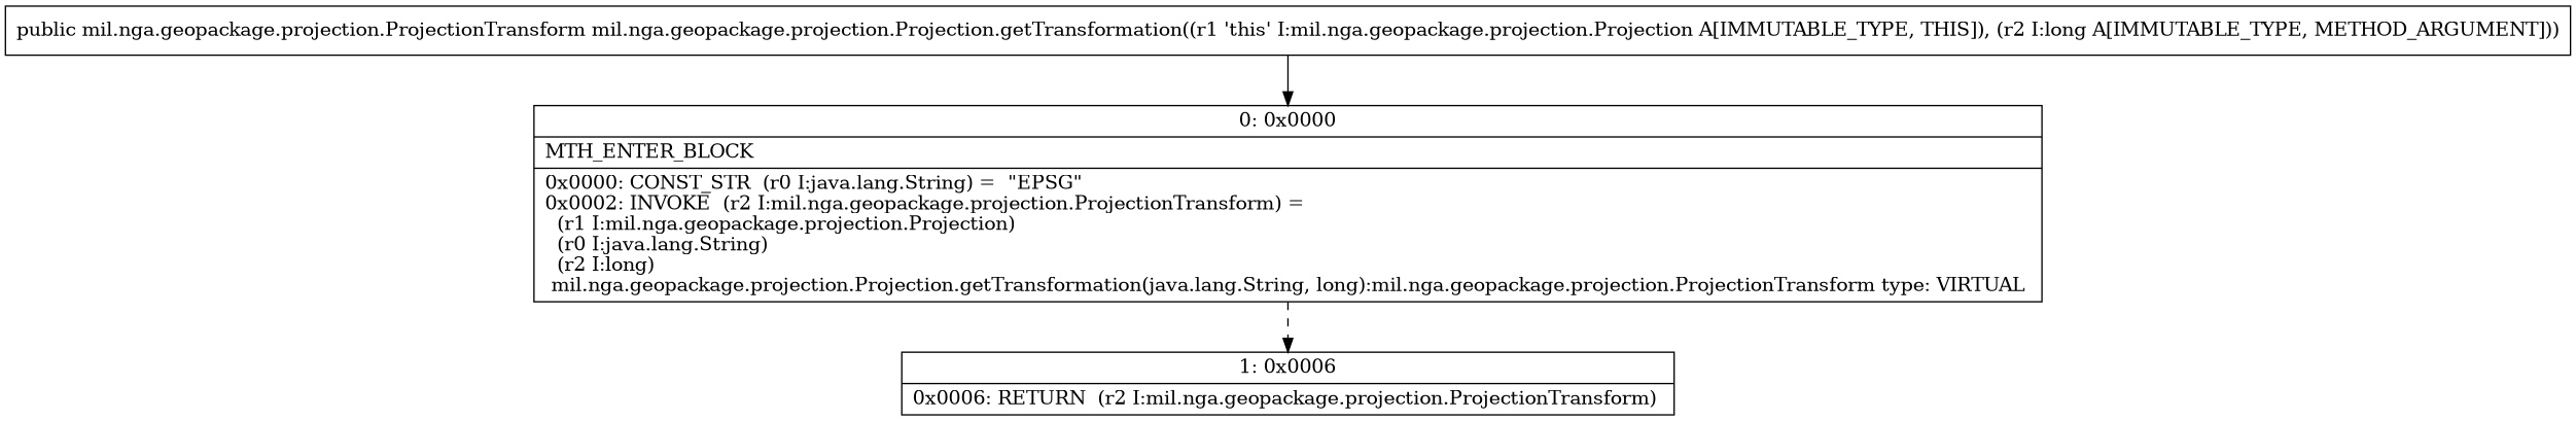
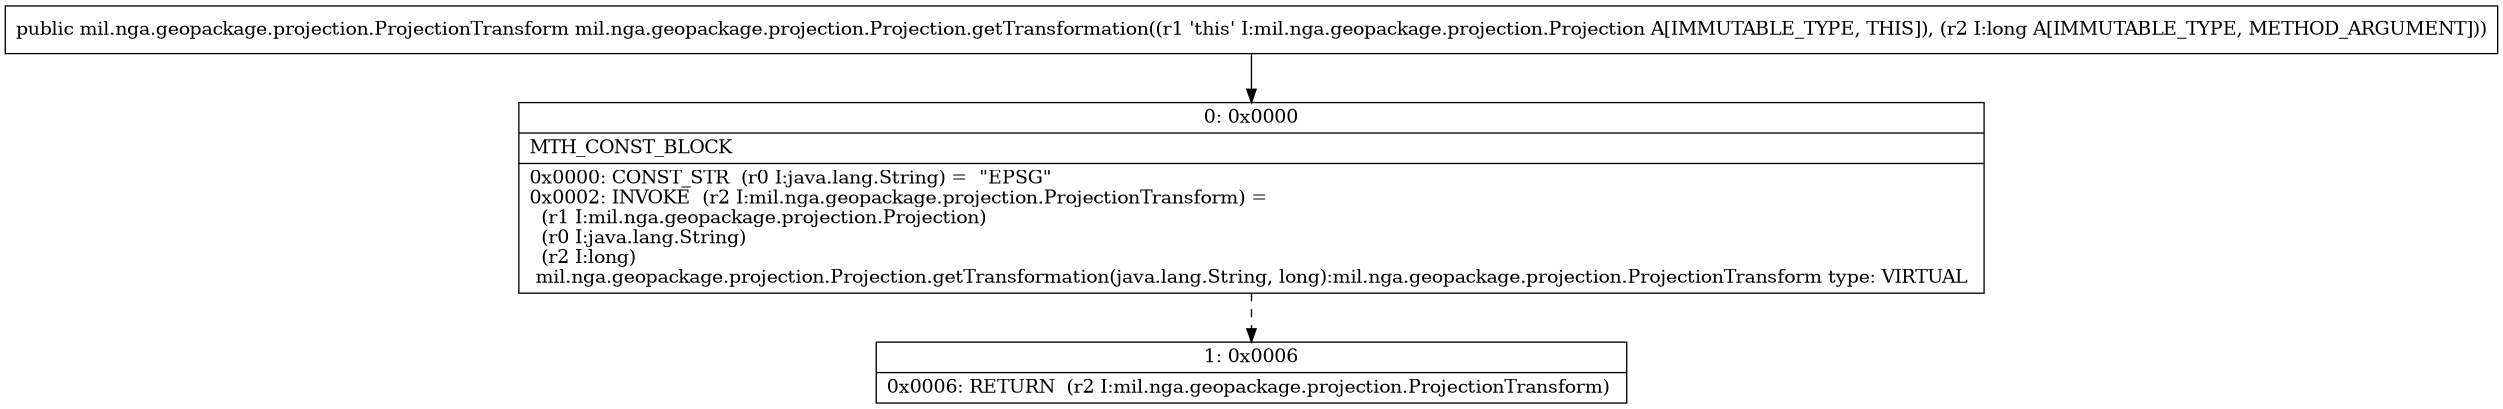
  digraph {
    node [shape=record]
-   n1 [label="{0\:\ 0x0000|MTH_ENTER_BLOCK\l|0x0000: CONST_STR  (r0 I:java.lang.String) =  \"EPSG\" \l0x0002: INVOKE  (r2 I:mil.nga.geopackage.projection.ProjectionTransform) = \l  (r1 I:mil.nga.geopackage.projection.Projection)\l  (r0 I:java.lang.String)\l  (r2 I:long)\l mil.nga.geopackage.projection.Projection.getTransformation(java.lang.String, long):mil.nga.geopackage.projection.ProjectionTransform type: VIRTUAL \l}"]
+   n1 [label="{0\:\ 0x0000|MTH_CONST_BLOCK\l|0x0000: CONST_STR  (r0 I:java.lang.String) =  \"EPSG\" \l0x0002: INVOKE  (r2 I:mil.nga.geopackage.projection.ProjectionTransform) = \l  (r1 I:mil.nga.geopackage.projection.Projection)\l  (r0 I:java.lang.String)\l  (r2 I:long)\l mil.nga.geopackage.projection.Projection.getTransformation(java.lang.String, long):mil.nga.geopackage.projection.ProjectionTransform type: VIRTUAL \l}"]
    n2 [label="{1\:\ 0x0006|0x0006: RETURN  (r2 I:mil.nga.geopackage.projection.ProjectionTransform) \l}"]
    n3 [label="{public mil.nga.geopackage.projection.ProjectionTransform mil.nga.geopackage.projection.Projection.getTransformation((r1 'this' I:mil.nga.geopackage.projection.Projection A[IMMUTABLE_TYPE, THIS]), (r2 I:long A[IMMUTABLE_TYPE, METHOD_ARGUMENT])) }"]
    n1 -> n2 [style=dashed]
    n3 -> n1 [style=solid]
  }
